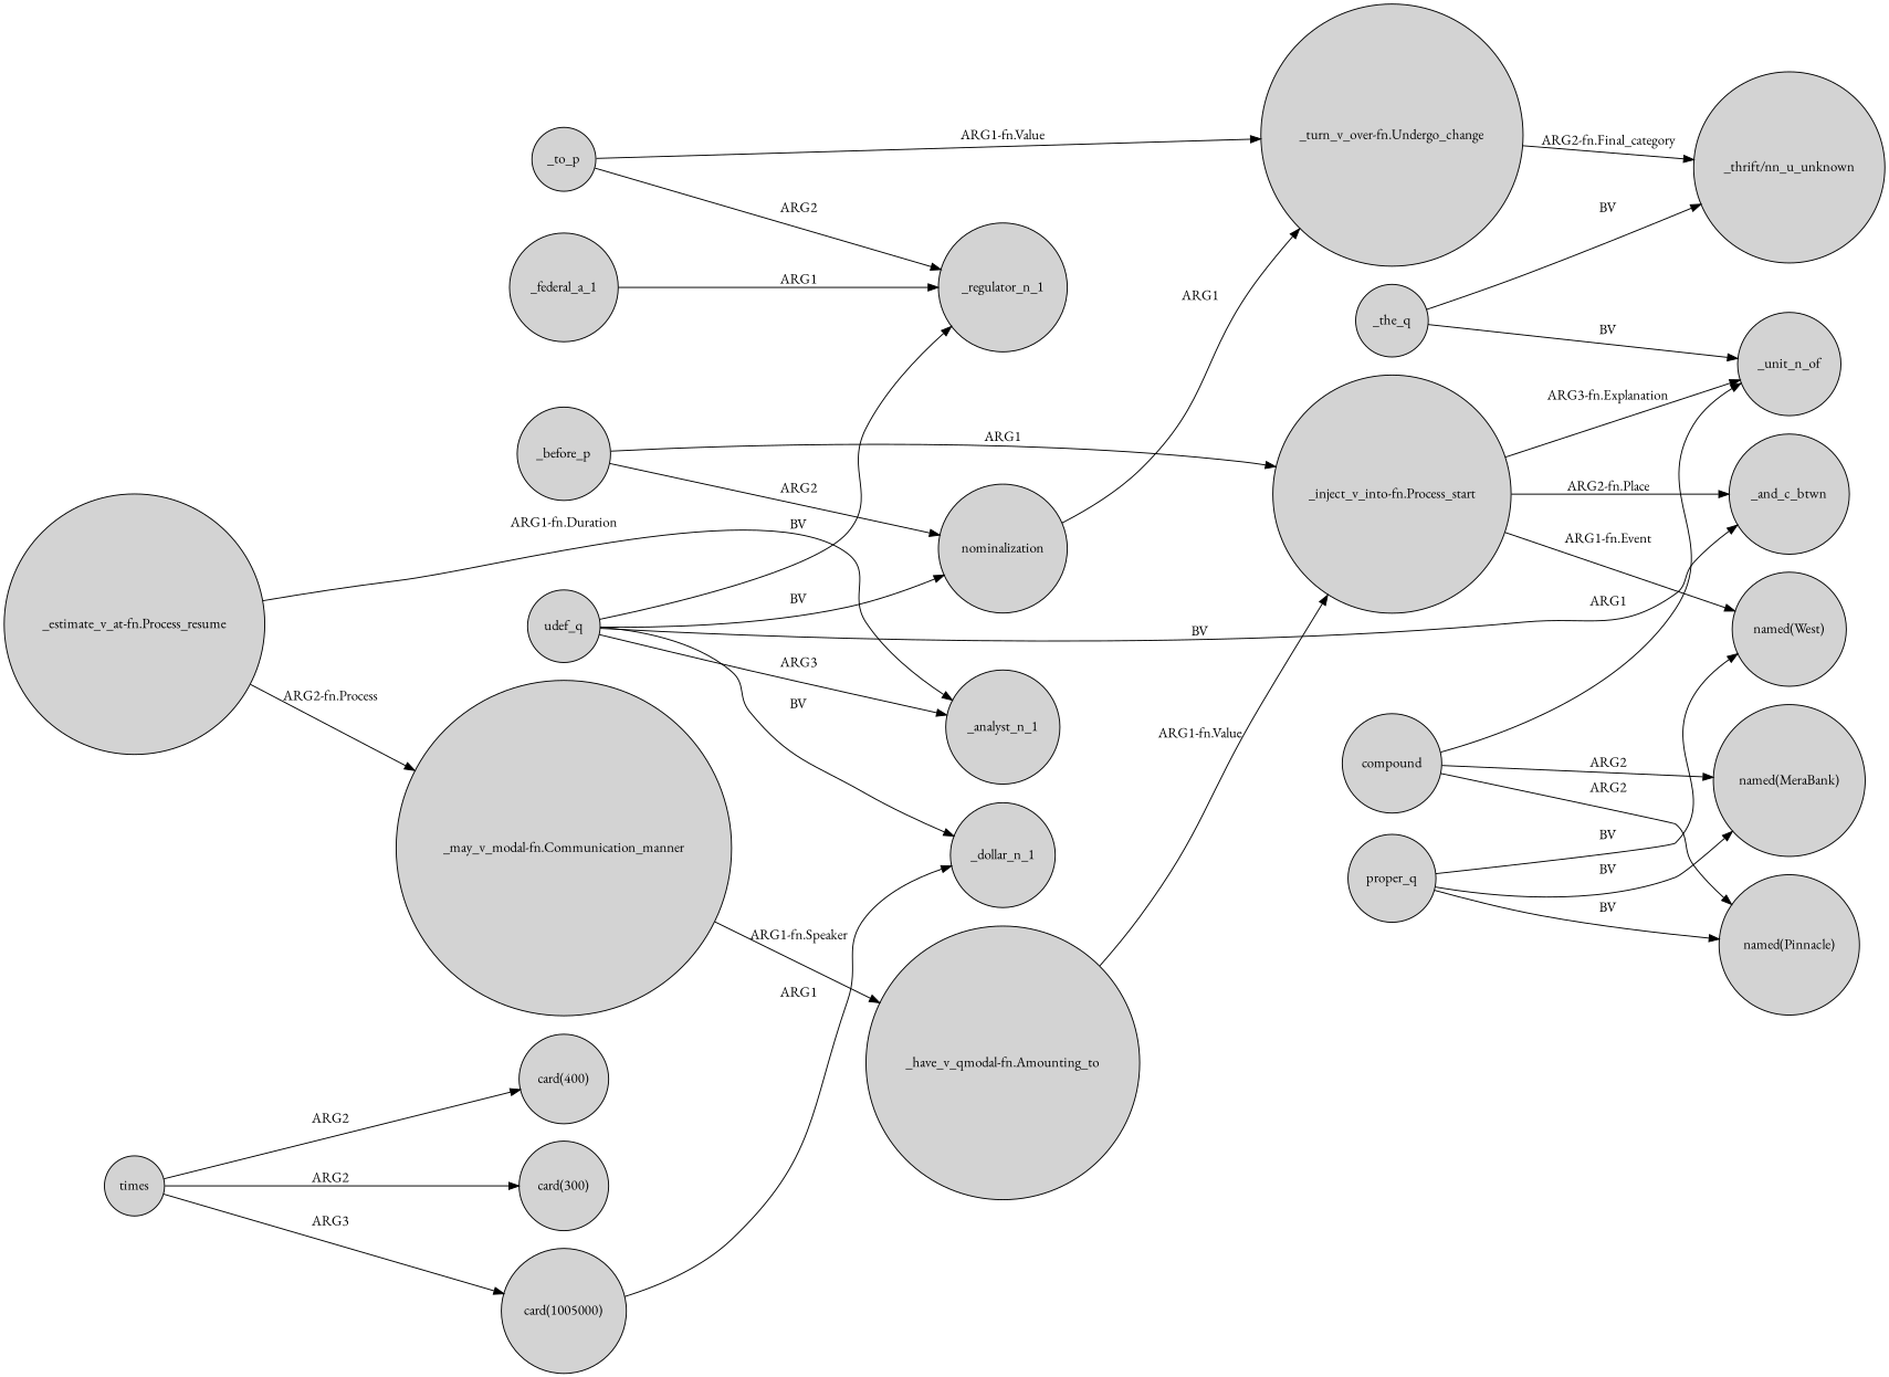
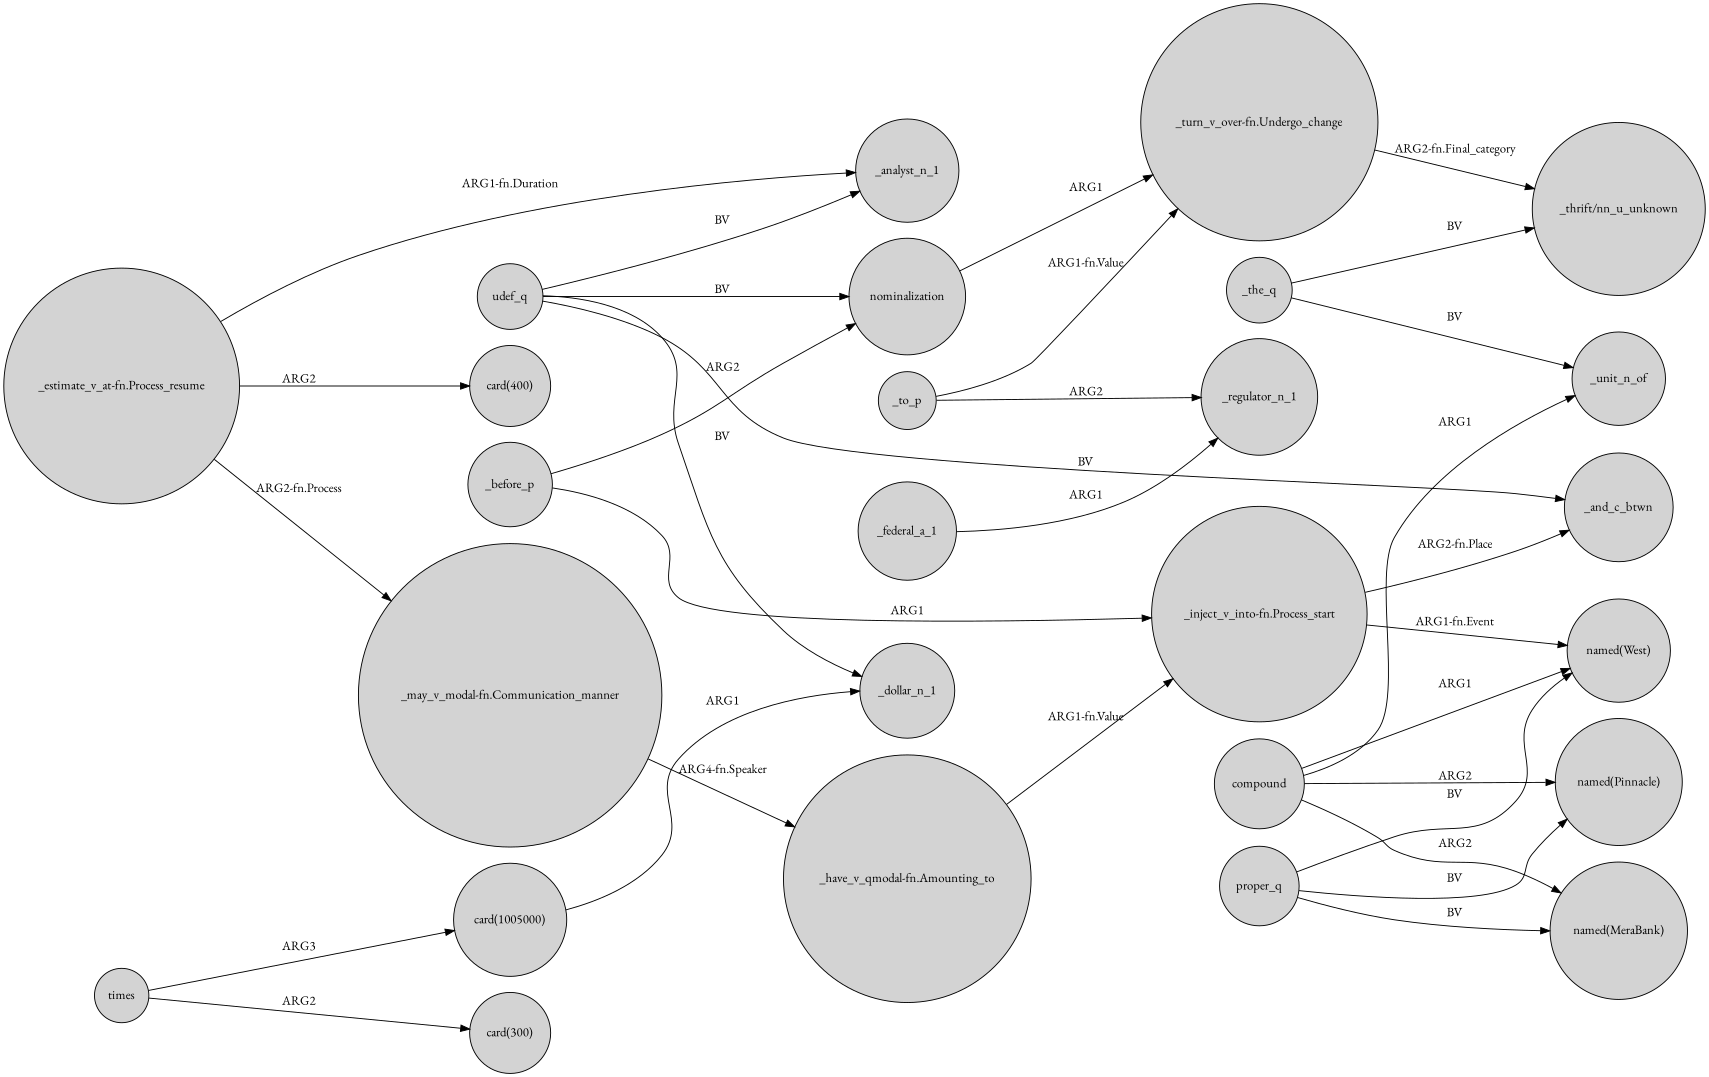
  digraph {
    fontname="EB Garamond"
    rankdir=LR
    node [fontname="EB Garamond" shape=circle style=filled]
    edge [fontname="EB Garamond"]
    udef_q
    _regulator_n_1
    nominalization
    _and_c_btwn
    _analyst_n_1
    _dollar_n_1
    "_turn_v_over-fn.Undergo_change"
    "_inject_v_into-fn.Process_start"
    _unit_n_of
    "named(West)"
    times
    "card(400)"
    n13 [label="card(1005000)"]
    "card(300)"
    "_thrift/nn_u_unknown"
    _before_p
    _to_p
    "_may_v_modal-fn.Communication_manner"
    "_have_v_qmodal-fn.Amounting_to"
    "_estimate_v_at-fn.Process_resume"
    compound
    "named(MeraBank)"
    "named(Pinnacle)"
    _the_q
    proper_q
    _federal_a_1
-   udef_q -> _regulator_n_1 [label=BV]
    udef_q -> nominalization [label=BV]
    udef_q -> _and_c_btwn [label=BV]
-   udef_q -> _analyst_n_1 [label=ARG3]
+   udef_q -> _analyst_n_1 [label=BV]
    udef_q -> _dollar_n_1 [label=BV]
    nominalization -> "_turn_v_over-fn.Undergo_change" [label=ARG1]
    "_turn_v_over-fn.Undergo_change" -> "_thrift/nn_u_unknown" [label="ARG2-fn.Final_category"]
    "_inject_v_into-fn.Process_start" -> _and_c_btwn [label="ARG2-fn.Place"]
-   "_inject_v_into-fn.Process_start" -> _unit_n_of [label="ARG3-fn.Explanation"]
    "_inject_v_into-fn.Process_start" -> "named(West)" [label="ARG1-fn.Event"]
-   times -> "card(400)" [label=ARG2]
+   "_estimate_v_at-fn.Process_resume" -> "card(400)" [label=ARG2]
    times -> n13 [label=ARG3]
    times -> "card(300)" [label=ARG2]
    n13 -> _dollar_n_1 [label=ARG1]
    _before_p -> nominalization [label=ARG2]
    _before_p -> "_inject_v_into-fn.Process_start" [label=ARG1]
    _to_p -> _regulator_n_1 [label=ARG2]
    _to_p -> "_turn_v_over-fn.Undergo_change" [label="ARG1-fn.Value"]
-   "_may_v_modal-fn.Communication_manner" -> "_have_v_qmodal-fn.Amounting_to" [label="ARG1-fn.Speaker"]
+   "_may_v_modal-fn.Communication_manner" -> "_have_v_qmodal-fn.Amounting_to" [label="ARG4-fn.Speaker"]
    "_have_v_qmodal-fn.Amounting_to" -> "_inject_v_into-fn.Process_start" [label="ARG1-fn.Value"]
    "_estimate_v_at-fn.Process_resume" -> _analyst_n_1 [label="ARG1-fn.Duration"]
    "_estimate_v_at-fn.Process_resume" -> "_may_v_modal-fn.Communication_manner" [label="ARG2-fn.Process"]
    compound -> _unit_n_of [label=ARG1]
+   compound -> "named(West)" [label=ARG1]
    compound -> "named(MeraBank)" [label=ARG2]
    compound -> "named(Pinnacle)" [label=ARG2]
    _the_q -> _unit_n_of [label=BV]
    _the_q -> "_thrift/nn_u_unknown" [label=BV]
    proper_q -> "named(West)" [label=BV]
    proper_q -> "named(MeraBank)" [label=BV]
    proper_q -> "named(Pinnacle)" [label=BV]
    _federal_a_1 -> _regulator_n_1 [label=ARG1]
  }
